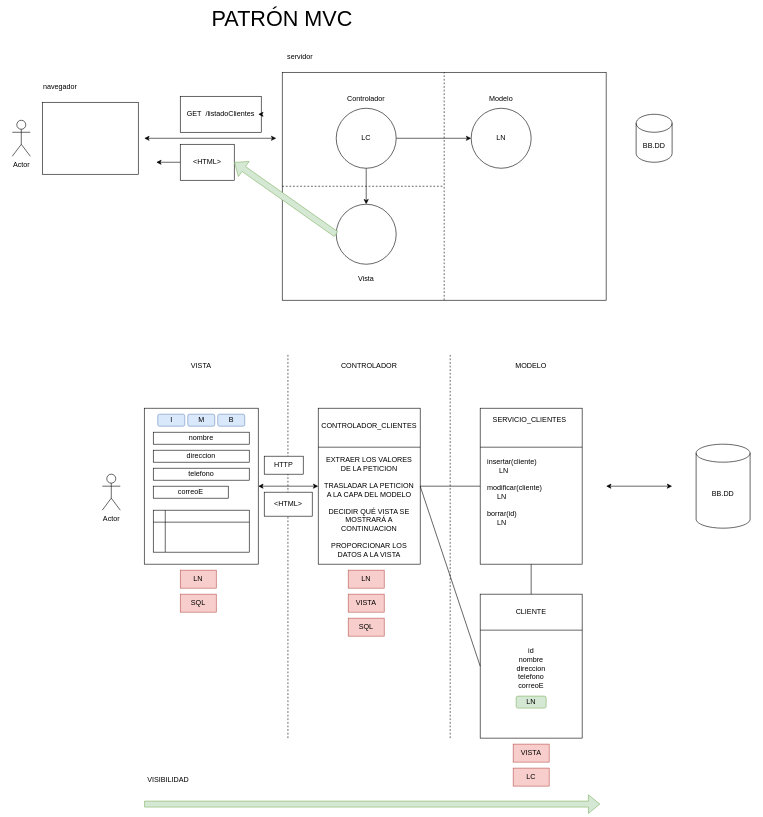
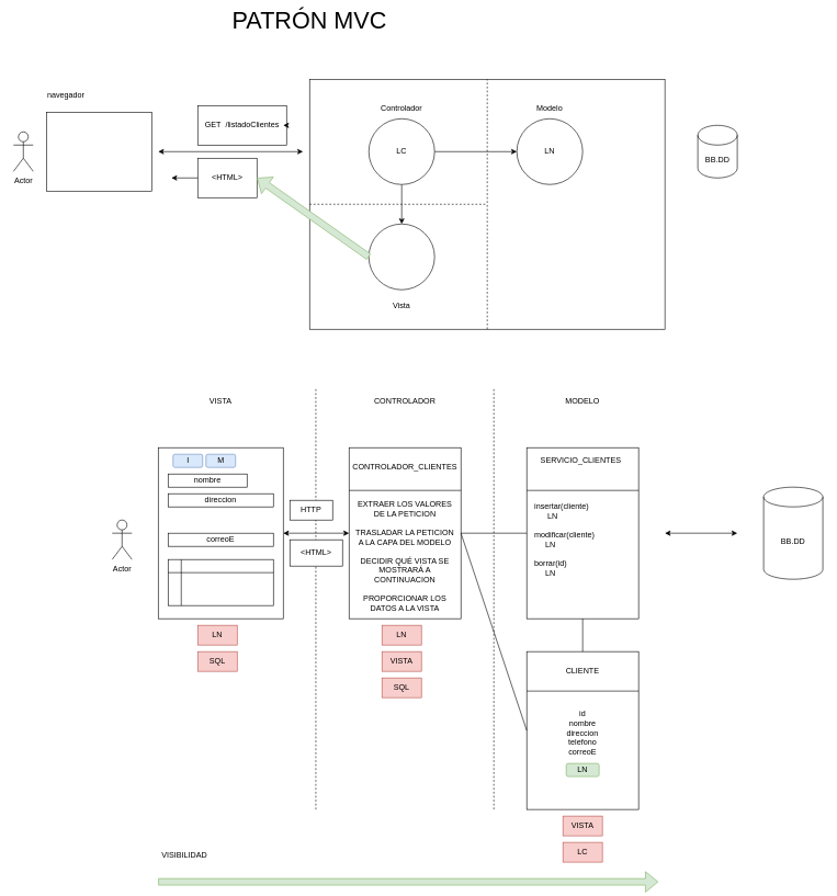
  <mxCell id="0" />
  <mxCell id="1" parent="0" />
  <mxCell id="2" value="" style="rounded=0;whiteSpace=wrap;html=1;" vertex="1" parent="1"><mxGeometry x="470" y="120" width="540" height="380" as="geometry" /></mxCell>
  <mxCell id="3" value="" style="rounded=0;whiteSpace=wrap;html=1;" vertex="1" parent="1"><mxGeometry x="70" y="170" width="160" height="120" as="geometry" /></mxCell>
  <mxCell id="4" value="Actor" style="shape=umlActor;verticalLabelPosition=bottom;verticalAlign=top;html=1;outlineConnect=0;" vertex="1" parent="1"><mxGeometry x="20" y="200" width="30" height="60" as="geometry" /></mxCell>
  <mxCell id="5" value="navegador" style="text;html=1;strokeColor=none;fillColor=none;align=center;verticalAlign=middle;whiteSpace=wrap;rounded=0;" vertex="1" parent="1"><mxGeometry x="70" y="130" width="60" height="30" as="geometry" /></mxCell>
- <mxCell id="6" value="servidor" style="text;html=1;strokeColor=none;fillColor=none;align=center;verticalAlign=middle;whiteSpace=wrap;rounded=0;" vertex="1" parent="1"><mxGeometry x="470" y="80" width="60" height="30" as="geometry" /></mxCell>
  <mxCell id="7" value="" style="endArrow=classic;startArrow=classic;html=1;rounded=0;" edge="1" parent="1"><mxGeometry width="50" height="50" relative="1" as="geometry"><mxPoint x="240" y="230" as="sourcePoint" /><mxPoint x="460" y="230" as="targetPoint" /></mxGeometry></mxCell>
  <mxCell id="8" value="GET&amp;nbsp; /listadoClientes" style="rounded=0;whiteSpace=wrap;html=1;" vertex="1" parent="1"><mxGeometry x="300" y="160" width="135" height="60" as="geometry" /></mxCell>
  <mxCell id="9" value="" style="endArrow=classic;html=1;rounded=0;exitX=1;exitY=0.5;exitDx=0;exitDy=0;" edge="1" parent="1" source="8"><mxGeometry width="50" height="50" relative="1" as="geometry"><mxPoint x="400" y="190" as="sourcePoint" /><mxPoint x="430" y="190" as="targetPoint" /></mxGeometry></mxCell>
  <mxCell id="10" value="&amp;lt;HTML&amp;gt;" style="rounded=0;whiteSpace=wrap;html=1;" vertex="1" parent="1"><mxGeometry x="300" y="240" width="90" height="60" as="geometry" /></mxCell>
  <mxCell id="11" value="" style="endArrow=classic;html=1;rounded=0;exitX=0;exitY=0.5;exitDx=0;exitDy=0;" edge="1" parent="1" source="10"><mxGeometry width="50" height="50" relative="1" as="geometry"><mxPoint x="250" y="410" as="sourcePoint" /><mxPoint x="260" y="270" as="targetPoint" /></mxGeometry></mxCell>
  <mxCell id="12" style="edgeStyle=orthogonalEdgeStyle;rounded=0;orthogonalLoop=1;jettySize=auto;html=1;" edge="1" parent="1" source="14" target="52"><mxGeometry relative="1" as="geometry" /></mxCell>
  <mxCell id="13" style="edgeStyle=orthogonalEdgeStyle;rounded=0;orthogonalLoop=1;jettySize=auto;html=1;" edge="1" parent="1" source="14" target="54"><mxGeometry relative="1" as="geometry" /></mxCell>
  <mxCell id="14" value="LC" style="ellipse;whiteSpace=wrap;html=1;aspect=fixed;" vertex="1" parent="1"><mxGeometry x="560" y="180" width="100" height="100" as="geometry" /></mxCell>
  <mxCell id="15" value="BB.DD" style="shape=cylinder3;whiteSpace=wrap;html=1;boundedLbl=1;backgroundOutline=1;size=15;" vertex="1" parent="1"><mxGeometry x="1060" y="190" width="60" height="80" as="geometry" /></mxCell>
  <mxCell id="16" value="&lt;font style=&quot;font-size: 36px&quot;&gt;PATRÓN MVC&lt;/font&gt;" style="text;html=1;strokeColor=none;fillColor=none;align=center;verticalAlign=middle;whiteSpace=wrap;rounded=0;" vertex="1" parent="1"><mxGeometry x="340" y="20" width="260" height="20" as="geometry" /></mxCell>
  <mxCell id="17" value="" style="rounded=0;whiteSpace=wrap;html=1;" vertex="1" parent="1"><mxGeometry x="240" y="680" width="190" height="260" as="geometry" /></mxCell>
  <mxCell id="18" value="I" style="rounded=1;whiteSpace=wrap;html=1;fillColor=#dae8fc;strokeColor=#6c8ebf;" vertex="1" parent="1"><mxGeometry x="262.5" y="690" width="45" height="20" as="geometry" /></mxCell>
  <mxCell id="19" value="M" style="rounded=1;whiteSpace=wrap;html=1;fillColor=#dae8fc;strokeColor=#6c8ebf;" vertex="1" parent="1"><mxGeometry x="312.5" y="690" width="45" height="20" as="geometry" /></mxCell>
- <mxCell id="20" value="B" style="rounded=1;whiteSpace=wrap;html=1;fillColor=#dae8fc;strokeColor=#6c8ebf;" vertex="1" parent="1"><mxGeometry x="362.5" y="690" width="45" height="20" as="geometry" /></mxCell>
- <mxCell id="21" value="nombre" style="rounded=0;whiteSpace=wrap;html=1;" vertex="1" parent="1"><mxGeometry x="255" y="720" width="160" height="20" as="geometry" /></mxCell>
+ <mxCell id="21" value="nombre" style="rounded=0;whiteSpace=wrap;html=1;" vertex="1" parent="1"><mxGeometry x="255" y="720" width="120" height="20" as="geometry" /></mxCell>
  <mxCell id="22" value="direccion" style="rounded=0;whiteSpace=wrap;html=1;" vertex="1" parent="1"><mxGeometry x="255" y="750" width="160" height="20" as="geometry" /></mxCell>
- <mxCell id="23" value="telefono" style="rounded=0;whiteSpace=wrap;html=1;" vertex="1" parent="1"><mxGeometry x="255" y="780" width="160" height="20" as="geometry" /></mxCell>
  <mxCell id="24" value="" style="shape=internalStorage;whiteSpace=wrap;html=1;backgroundOutline=1;" vertex="1" parent="1"><mxGeometry x="255" y="850" width="160" height="70" as="geometry" /></mxCell>
  <mxCell id="25" value="" style="rounded=0;whiteSpace=wrap;html=1;" vertex="1" parent="1"><mxGeometry x="800" y="680" width="170" height="260" as="geometry" /></mxCell>
  <mxCell id="26" value="" style="endArrow=none;html=1;entryX=1;entryY=0.25;entryDx=0;entryDy=0;exitX=0;exitY=0.25;exitDx=0;exitDy=0;" edge="1" parent="1" source="25" target="25"><mxGeometry width="50" height="50" relative="1" as="geometry"><mxPoint x="690" y="770" as="sourcePoint" /><mxPoint x="740" y="720" as="targetPoint" /></mxGeometry></mxCell>
  <mxCell id="27" value="" style="rounded=0;whiteSpace=wrap;html=1;" vertex="1" parent="1"><mxGeometry x="800" y="990" width="170" height="240" as="geometry" /></mxCell>
  <mxCell id="28" value="" style="endArrow=none;html=1;entryX=1;entryY=0.25;entryDx=0;entryDy=0;exitX=0;exitY=0.25;exitDx=0;exitDy=0;" edge="1" parent="1" source="27" target="27"><mxGeometry width="50" height="50" relative="1" as="geometry"><mxPoint x="690" y="1080" as="sourcePoint" /><mxPoint x="740" y="1030" as="targetPoint" /></mxGeometry></mxCell>
  <mxCell id="29" value="CLIENTE" style="text;html=1;strokeColor=none;fillColor=none;align=center;verticalAlign=middle;whiteSpace=wrap;rounded=0;" vertex="1" parent="1"><mxGeometry x="865" y="1010" width="40" height="20" as="geometry" /></mxCell>
  <mxCell id="30" value="id&lt;br&gt;nombre&lt;br&gt;direccion&lt;br&gt;telefono&lt;br&gt;correoE&lt;br&gt;&lt;br&gt;LN" style="text;html=1;strokeColor=none;fillColor=none;align=center;verticalAlign=middle;whiteSpace=wrap;rounded=0;" vertex="1" parent="1"><mxGeometry x="830" y="1065" width="110" height="125" as="geometry" /></mxCell>
  <mxCell id="31" value="BB.DD" style="shape=cylinder3;whiteSpace=wrap;html=1;boundedLbl=1;backgroundOutline=1;size=15;" vertex="1" parent="1"><mxGeometry x="1160" y="740" width="90" height="140" as="geometry" /></mxCell>
  <mxCell id="32" value="" style="rounded=0;whiteSpace=wrap;html=1;" vertex="1" parent="1"><mxGeometry x="530" y="680" width="170" height="260" as="geometry" /></mxCell>
  <mxCell id="33" value="" style="endArrow=none;html=1;entryX=1;entryY=0.25;entryDx=0;entryDy=0;exitX=0;exitY=0.25;exitDx=0;exitDy=0;" edge="1" parent="1" source="32" target="32"><mxGeometry width="50" height="50" relative="1" as="geometry"><mxPoint x="420" y="770" as="sourcePoint" /><mxPoint x="470" y="720" as="targetPoint" /></mxGeometry></mxCell>
  <mxCell id="34" value="CONTROLADOR" style="text;html=1;strokeColor=none;fillColor=none;align=center;verticalAlign=middle;whiteSpace=wrap;rounded=0;" vertex="1" parent="1"><mxGeometry x="595" y="600" width="40" height="20" as="geometry" /></mxCell>
  <mxCell id="35" value="VISTA" style="text;html=1;strokeColor=none;fillColor=none;align=center;verticalAlign=middle;whiteSpace=wrap;rounded=0;" vertex="1" parent="1"><mxGeometry x="315" y="600" width="40" height="20" as="geometry" /></mxCell>
  <mxCell id="36" value="MODELO" style="text;html=1;strokeColor=none;fillColor=none;align=center;verticalAlign=middle;whiteSpace=wrap;rounded=0;" vertex="1" parent="1"><mxGeometry x="865" y="600" width="40" height="20" as="geometry" /></mxCell>
  <mxCell id="37" value="SERVICIO_CLIENTES" style="text;html=1;strokeColor=none;fillColor=none;align=center;verticalAlign=middle;whiteSpace=wrap;rounded=0;" vertex="1" parent="1"><mxGeometry x="810" y="690" width="145" height="20" as="geometry" /></mxCell>
  <mxCell id="38" value="insertar(cliente)&lt;br&gt;&amp;nbsp; &amp;nbsp; &amp;nbsp; LN&lt;br&gt;&lt;br&gt;modificar(cliente)&lt;br&gt;&amp;nbsp; &amp;nbsp; &amp;nbsp;LN&lt;br&gt;&lt;br&gt;borrar(id)&lt;br&gt;&amp;nbsp; &amp;nbsp; &amp;nbsp;LN" style="text;html=1;strokeColor=none;fillColor=none;align=left;verticalAlign=middle;whiteSpace=wrap;rounded=0;" vertex="1" parent="1"><mxGeometry x="810" y="760" width="150" height="120" as="geometry" /></mxCell>
  <mxCell id="39" value="" style="endArrow=none;html=1;entryX=0.5;entryY=1;entryDx=0;entryDy=0;exitX=0.5;exitY=0;exitDx=0;exitDy=0;" edge="1" parent="1" source="27" target="25"><mxGeometry width="50" height="50" relative="1" as="geometry"><mxPoint x="610" y="1070" as="sourcePoint" /><mxPoint x="660" y="1020" as="targetPoint" /></mxGeometry></mxCell>
  <mxCell id="40" value="CONTROLADOR_CLIENTES" style="text;html=1;strokeColor=none;fillColor=none;align=center;verticalAlign=middle;whiteSpace=wrap;rounded=0;" vertex="1" parent="1"><mxGeometry x="595" y="700" width="40" height="20" as="geometry" /></mxCell>
- <mxCell id="41" value="correoE" style="rounded=0;whiteSpace=wrap;html=1;" vertex="1" parent="1"><mxGeometry x="255" y="810" width="125" height="20" as="geometry" /></mxCell>
+ <mxCell id="41" value="correoE" style="rounded=0;whiteSpace=wrap;html=1;" vertex="1" parent="1"><mxGeometry x="255" y="810" width="160" height="20" as="geometry" /></mxCell>
  <mxCell id="42" value="" style="endArrow=none;html=1;exitX=1;exitY=0.5;exitDx=0;exitDy=0;entryX=0;entryY=0.5;entryDx=0;entryDy=0;" edge="1" parent="1" source="32" target="25"><mxGeometry width="50" height="50" relative="1" as="geometry"><mxPoint x="640" y="1040" as="sourcePoint" /><mxPoint x="690" y="990" as="targetPoint" /></mxGeometry></mxCell>
  <mxCell id="43" value="" style="endArrow=none;html=1;entryX=1;entryY=0.5;entryDx=0;entryDy=0;exitX=0;exitY=0.5;exitDx=0;exitDy=0;" edge="1" parent="1" source="27" target="32"><mxGeometry width="50" height="50" relative="1" as="geometry"><mxPoint x="630" y="1120" as="sourcePoint" /><mxPoint x="680" y="1070" as="targetPoint" /></mxGeometry></mxCell>
  <mxCell id="44" value="" style="endArrow=classic;startArrow=classic;html=1;exitX=1;exitY=0.5;exitDx=0;exitDy=0;entryX=0;entryY=0.5;entryDx=0;entryDy=0;" edge="1" parent="1" source="17" target="32"><mxGeometry width="50" height="50" relative="1" as="geometry"><mxPoint x="440" y="830" as="sourcePoint" /><mxPoint x="490" y="780" as="targetPoint" /></mxGeometry></mxCell>
  <mxCell id="45" value="" style="endArrow=classic;startArrow=classic;html=1;" edge="1" parent="1"><mxGeometry width="50" height="50" relative="1" as="geometry"><mxPoint x="1010" y="810" as="sourcePoint" /><mxPoint x="1120" y="810" as="targetPoint" /></mxGeometry></mxCell>
  <mxCell id="46" value="EXTRAER LOS VALORES&lt;br&gt;DE LA PETICION&lt;br&gt;&lt;br&gt;TRASLADAR LA PETICION&lt;br&gt;A LA CAPA DEL MODELO&lt;br&gt;&lt;br&gt;DECIDIR QUÉ VISTA SE MOSTRARÁ A CONTINUACION&lt;br&gt;&lt;br&gt;PROPORCIONAR LOS DATOS A LA VISTA" style="text;html=1;strokeColor=none;fillColor=none;align=center;verticalAlign=middle;whiteSpace=wrap;rounded=0;" vertex="1" parent="1"><mxGeometry x="530" y="760" width="170" height="170" as="geometry" /></mxCell>
  <mxCell id="47" value="" style="shape=flexArrow;endArrow=classic;html=1;fillColor=#d5e8d4;strokeColor=#82b366;" edge="1" parent="1"><mxGeometry width="50" height="50" relative="1" as="geometry"><mxPoint x="240" y="1340" as="sourcePoint" /><mxPoint x="1000" y="1340" as="targetPoint" /></mxGeometry></mxCell>
  <mxCell id="48" value="VISIBILIDAD" style="text;html=1;strokeColor=none;fillColor=none;align=center;verticalAlign=middle;whiteSpace=wrap;rounded=0;" vertex="1" parent="1"><mxGeometry x="260" y="1290" width="40" height="20" as="geometry" /></mxCell>
  <mxCell id="49" value="" style="endArrow=none;dashed=1;html=1;rounded=0;" edge="1" parent="1"><mxGeometry width="50" height="50" relative="1" as="geometry"><mxPoint x="479.5" y="1230" as="sourcePoint" /><mxPoint x="479.5" y="590" as="targetPoint" /></mxGeometry></mxCell>
  <mxCell id="50" value="" style="endArrow=none;dashed=1;html=1;rounded=0;" edge="1" parent="1"><mxGeometry width="50" height="50" relative="1" as="geometry"><mxPoint x="750" y="1230" as="sourcePoint" /><mxPoint x="750" y="590" as="targetPoint" /></mxGeometry></mxCell>
  <mxCell id="51" value="Controlador" style="text;html=1;strokeColor=none;fillColor=none;align=center;verticalAlign=middle;whiteSpace=wrap;rounded=0;" vertex="1" parent="1"><mxGeometry x="580" y="150" width="60" height="30" as="geometry" /></mxCell>
  <mxCell id="52" value="LN" style="ellipse;whiteSpace=wrap;html=1;aspect=fixed;" vertex="1" parent="1"><mxGeometry x="785" y="180" width="100" height="100" as="geometry" /></mxCell>
  <mxCell id="53" value="Modelo" style="text;html=1;strokeColor=none;fillColor=none;align=center;verticalAlign=middle;whiteSpace=wrap;rounded=0;" vertex="1" parent="1"><mxGeometry x="805" y="150" width="60" height="30" as="geometry" /></mxCell>
  <mxCell id="54" value="" style="ellipse;whiteSpace=wrap;html=1;aspect=fixed;" vertex="1" parent="1"><mxGeometry x="560" y="340" width="100" height="100" as="geometry" /></mxCell>
  <mxCell id="55" value="Vista" style="text;html=1;strokeColor=none;fillColor=none;align=center;verticalAlign=middle;whiteSpace=wrap;rounded=0;" vertex="1" parent="1"><mxGeometry x="580" y="450" width="60" height="30" as="geometry" /></mxCell>
  <mxCell id="56" value="" style="shape=flexArrow;endArrow=classic;html=1;rounded=0;exitX=0;exitY=0.5;exitDx=0;exitDy=0;entryX=1;entryY=0.5;entryDx=0;entryDy=0;fillColor=#d5e8d4;strokeColor=#82b366;" edge="1" parent="1" source="54" target="10"><mxGeometry width="50" height="50" relative="1" as="geometry"><mxPoint x="330" y="420" as="sourcePoint" /><mxPoint x="380" y="370" as="targetPoint" /></mxGeometry></mxCell>
  <mxCell id="57" value="" style="endArrow=none;dashed=1;html=1;rounded=0;entryX=0.5;entryY=0;entryDx=0;entryDy=0;exitX=0.5;exitY=1;exitDx=0;exitDy=0;" edge="1" parent="1" source="2" target="2"><mxGeometry width="50" height="50" relative="1" as="geometry"><mxPoint x="690" y="200" as="sourcePoint" /><mxPoint x="740" y="150" as="targetPoint" /></mxGeometry></mxCell>
  <mxCell id="58" value="" style="endArrow=none;dashed=1;html=1;rounded=0;exitX=0;exitY=0.5;exitDx=0;exitDy=0;" edge="1" parent="1" source="2"><mxGeometry width="50" height="50" relative="1" as="geometry"><mxPoint x="310" y="410" as="sourcePoint" /><mxPoint x="740" y="310" as="targetPoint" /></mxGeometry></mxCell>
  <mxCell id="59" value="HTTP" style="rounded=0;whiteSpace=wrap;html=1;" vertex="1" parent="1"><mxGeometry x="440" y="760" width="65" height="30" as="geometry" /></mxCell>
  <mxCell id="60" value="&amp;lt;HTML&amp;gt;" style="rounded=0;whiteSpace=wrap;html=1;" vertex="1" parent="1"><mxGeometry x="440" y="820" width="80" height="40" as="geometry" /></mxCell>
  <mxCell id="61" value="LN" style="text;html=1;strokeColor=#b85450;fillColor=#f8cecc;align=center;verticalAlign=middle;whiteSpace=wrap;rounded=0;" vertex="1" parent="1"><mxGeometry x="580" y="950" width="60" height="30" as="geometry" /></mxCell>
  <mxCell id="62" value="VISTA" style="text;html=1;strokeColor=#b85450;fillColor=#f8cecc;align=center;verticalAlign=middle;whiteSpace=wrap;rounded=0;" vertex="1" parent="1"><mxGeometry x="855" y="1240" width="60" height="30" as="geometry" /></mxCell>
  <mxCell id="63" value="LN" style="text;html=1;strokeColor=#b85450;fillColor=#f8cecc;align=center;verticalAlign=middle;whiteSpace=wrap;rounded=0;" vertex="1" parent="1"><mxGeometry x="300" y="950" width="60" height="30" as="geometry" /></mxCell>
  <mxCell id="64" value="VISTA" style="text;html=1;strokeColor=#b85450;fillColor=#f8cecc;align=center;verticalAlign=middle;whiteSpace=wrap;rounded=0;" vertex="1" parent="1"><mxGeometry x="580" y="990" width="60" height="30" as="geometry" /></mxCell>
  <mxCell id="65" value="SQL" style="text;html=1;strokeColor=#b85450;fillColor=#f8cecc;align=center;verticalAlign=middle;whiteSpace=wrap;rounded=0;" vertex="1" parent="1"><mxGeometry x="580" y="1030" width="60" height="30" as="geometry" /></mxCell>
  <mxCell id="66" value="SQL" style="text;html=1;strokeColor=#b85450;fillColor=#f8cecc;align=center;verticalAlign=middle;whiteSpace=wrap;rounded=0;" vertex="1" parent="1"><mxGeometry x="300" y="990" width="60" height="30" as="geometry" /></mxCell>
  <mxCell id="67" value="LN" style="rounded=1;whiteSpace=wrap;html=1;fillColor=#d5e8d4;strokeColor=#82b366;" vertex="1" parent="1"><mxGeometry x="860" y="1160" width="50" height="20" as="geometry" /></mxCell>
  <mxCell id="68" value="LC" style="text;html=1;strokeColor=#b85450;fillColor=#f8cecc;align=center;verticalAlign=middle;whiteSpace=wrap;rounded=0;" vertex="1" parent="1"><mxGeometry x="855" y="1280" width="60" height="30" as="geometry" /></mxCell>
  <mxCell id="69" value="Actor" style="shape=umlActor;verticalLabelPosition=bottom;verticalAlign=top;html=1;outlineConnect=0;" vertex="1" parent="1"><mxGeometry x="170" y="790" width="30" height="60" as="geometry" /></mxCell>
